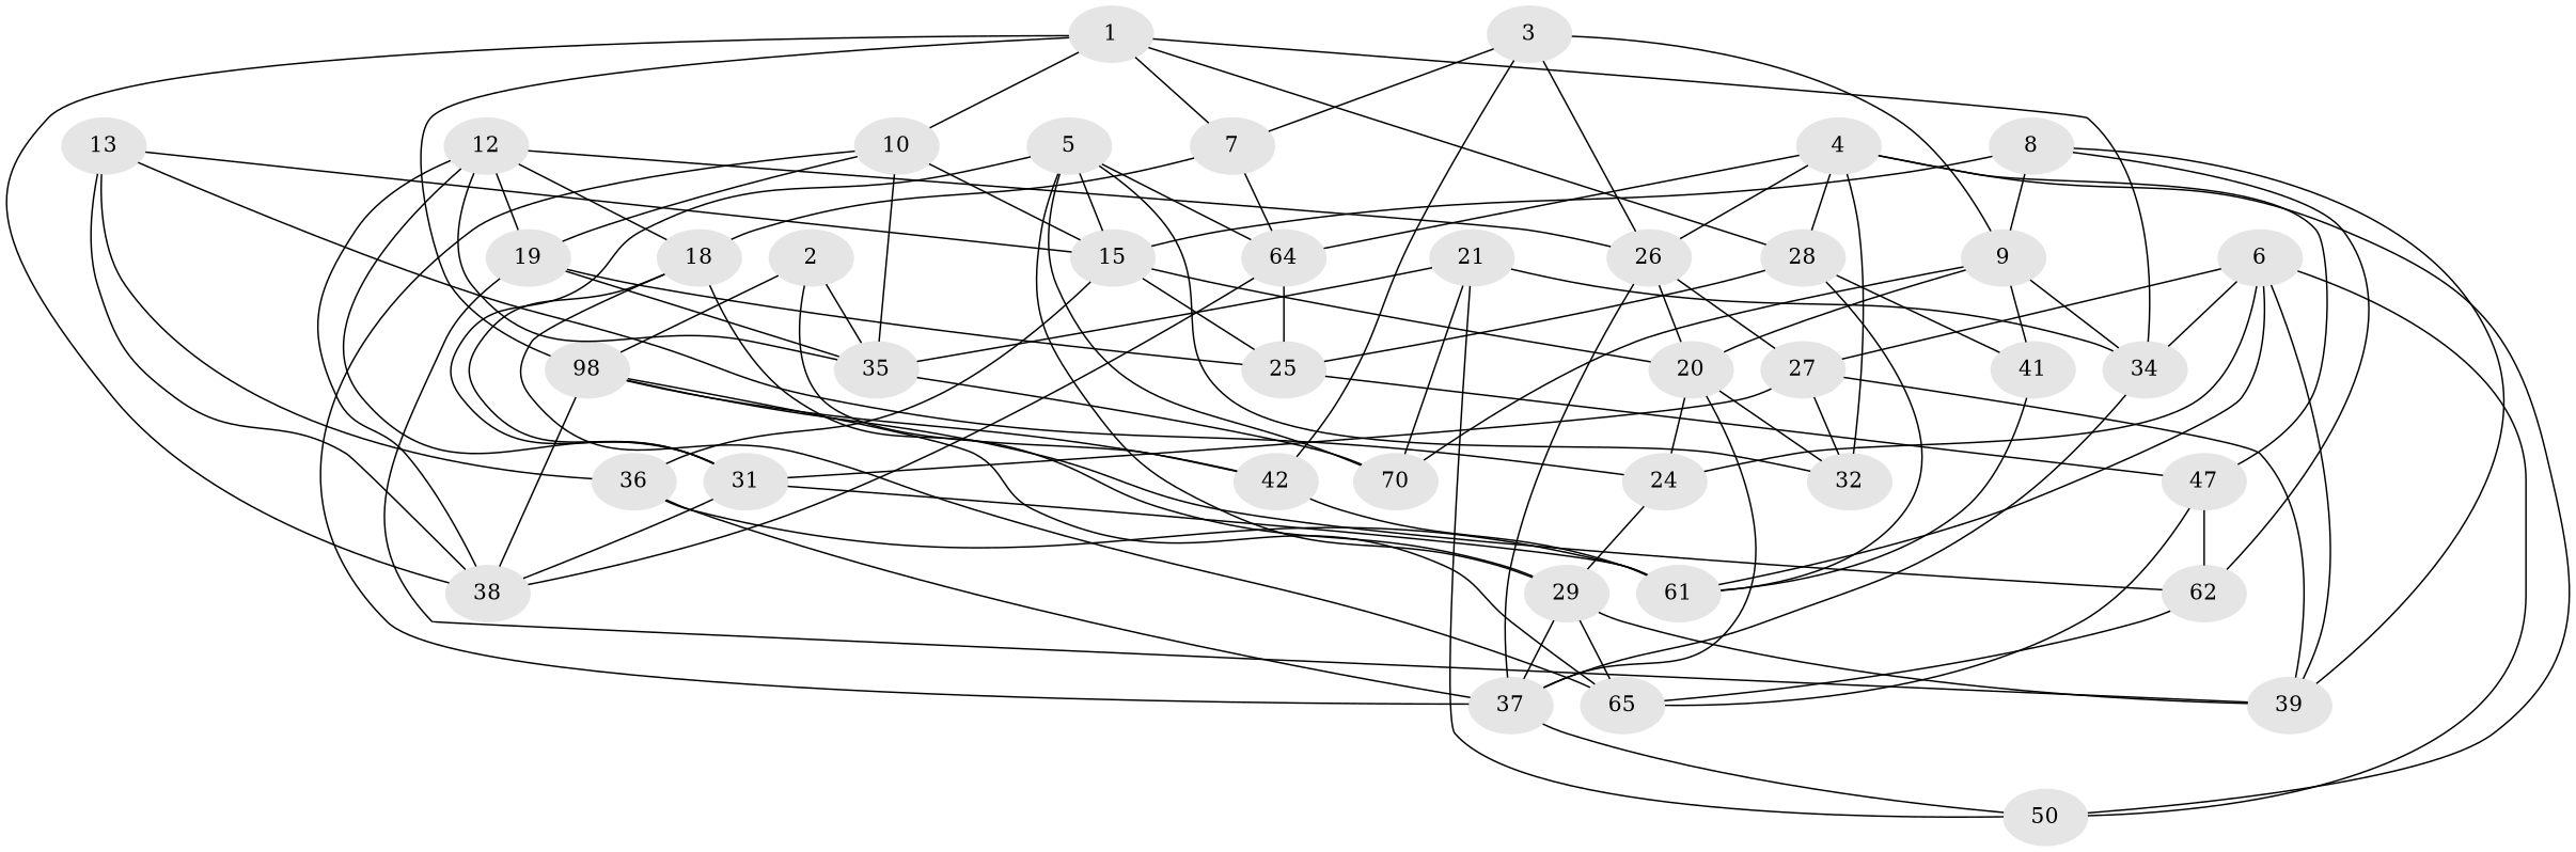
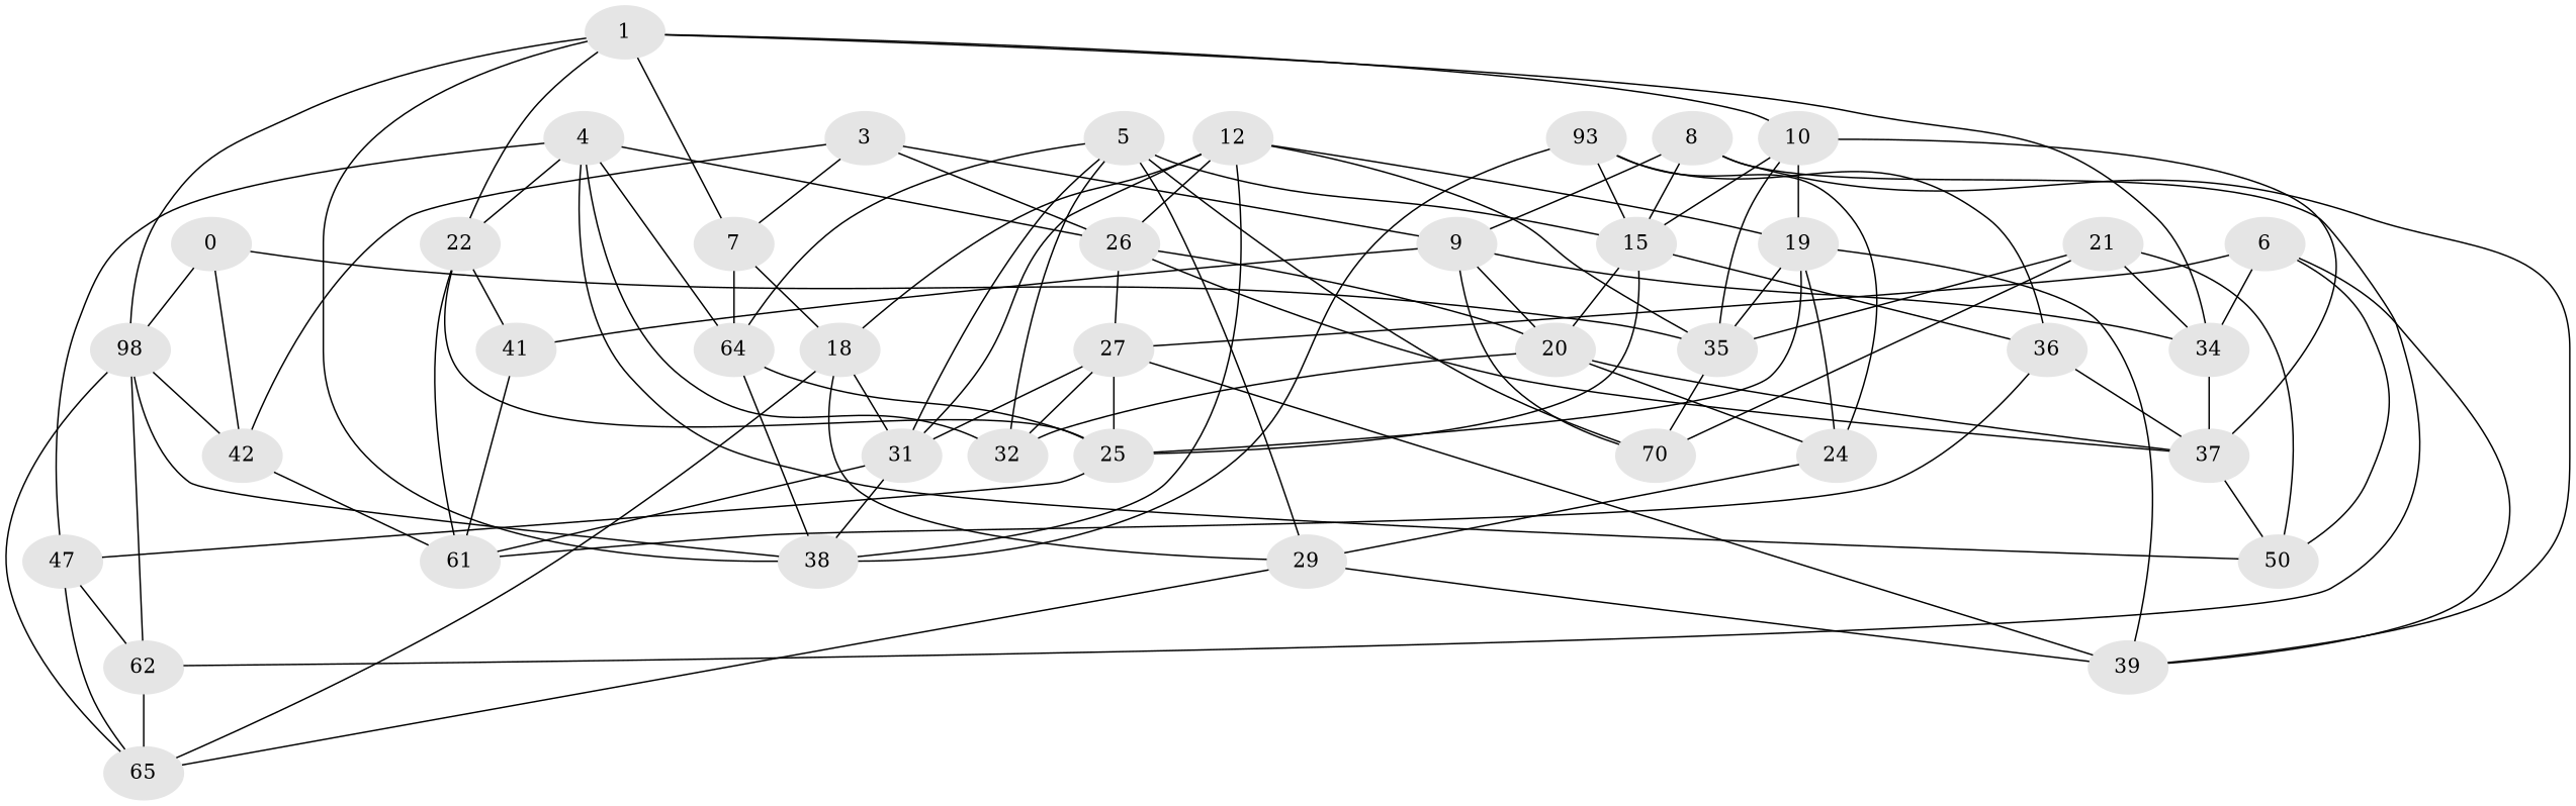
  graph {
    node [color=gray90 style=filled]
    1 [super="+57"]
    7 [super="+40"]
    10 [super="+23"]
-   22 [super="+39" label=28]
+   22 [super="+39"]
    n5 [label=98 super="+53"]
    34
    38 [super="+44"]
    n8 [label=64 super="+26"]
    18 [super="+63"]
    35 [super="+71"]
    15 [super="+30"]
    19 [super="+27"]
    37 [super="+48"]
    61 [super="+69"]
    41
    25 [super="+43"]
    42
    62
    65 [super="+66"]
-   2
+   2 [label=0]
    70
    3 [super="+54"]
    9 [super="+11"]
    n24 [label=26 super="+32"]
    20 [super="+46"]
    n26 [label=27 super="+58"]
    4 [super="+33"]
    47
    50
    n30 [label=32]
    5 [super="+64"]
    29 [super="+45"]
    31 [super="+56"]
    36 [super="+72"]
    n35 [label=39 super="+60"]
    6 [super="+51"]
    24
    8
    12 [super="+49"]
-   13
+   13 [label=93]
    21 [super="+67"]
    1 -- 7
    1 -- 10
    1 -- 22
    1 -- n5
    1 -- 34
    1 -- 38
    7 -- n8 [weight=2]
    7 -- 18 [weight=2]
    10 -- 35
    10 -- 15
    10 -- 19
    10 -- 37
    22 -- 61
    22 -- 41
    22 -- 25
    n5 -- 38
    n5 -- 42
    n5 -- 62
    n5 -- 65
    34 -- 37
    n8 -- 38
    n8 -- 25
    18 -- 65
    18 -- 29
    18 -- 31
    35 -- 70
    15 -- 25
    15 -- 20
    15 -- 36
    19 -- 35
    19 -- 25
    19 -- n35
    37 -- 50
    41 -- 61
    25 -- 47
    42 -- 61
    62 -- 65
    2 -- n5
    2 -- 35
    2 -- 42
    3 -- 7
    3 -- 42
    3 -- 9
    3 -- n24
    9 -- 34
    9 -- 41
    9 -- 70
    9 -- 20
    n24 -- 37
    n24 -- 20
    n24 -- n26
    20 -- 37
    20 -- n30
    20 -- 24
+   n26 -- 25
    n26 -- n30
    n26 -- 31
    n26 -- n35
    4 -- 22
    4 -- n8
    4 -- n24
    4 -- 47
    4 -- 50
    4 -- n30
    47 -- 62
    47 -- 65
    5 -- n8
    5 -- 15
    5 -- 70
    5 -- n30
    5 -- 29
    5 -- 31
-   29 -- 37
    29 -- 65
    29 -- n35
    31 -- 38
    31 -- 61
    36 -- 37
    36 -- 61
    6 -- 34
-   6 -- 61
    6 -- n26
    6 -- 50
    6 -- n35
-   6 -- 24
+   19 -- 24
    24 -- 29
    8 -- 15
    8 -- 62
    8 -- 9
    8 -- n35
    12 -- 38
    12 -- 18
    12 -- 35
    12 -- 19
    12 -- n24
    12 -- 31
    13 -- 38
    13 -- 15
    13 -- 36
    13 -- 24
    21 -- 34
    21 -- 35
    21 -- 70
    21 -- 50
  }
